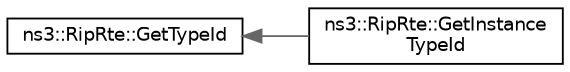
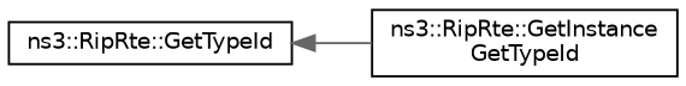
  digraph {
    rankdir=LR
    node [color=black fillcolor=white fontname=Helvetica fontsize=10 shape=record style=filled]
    n1 [fontcolor=black height=0.2 label="ns3::RipRte::GetTypeId" width=0.4]
-   n2 [height=0.2 label="ns3::RipRte::GetInstance\lTypeId" width=0.4]
+   n2 [height=0.2 label="ns3::RipRte::GetInstance\lGetTypeId" width=0.4]
    n1 -> n2 [color=gray40 dir=back fontname=Helvetica fontsize=10 labelfontname=Helvetica labelfontsize=10 style=solid]
  }
